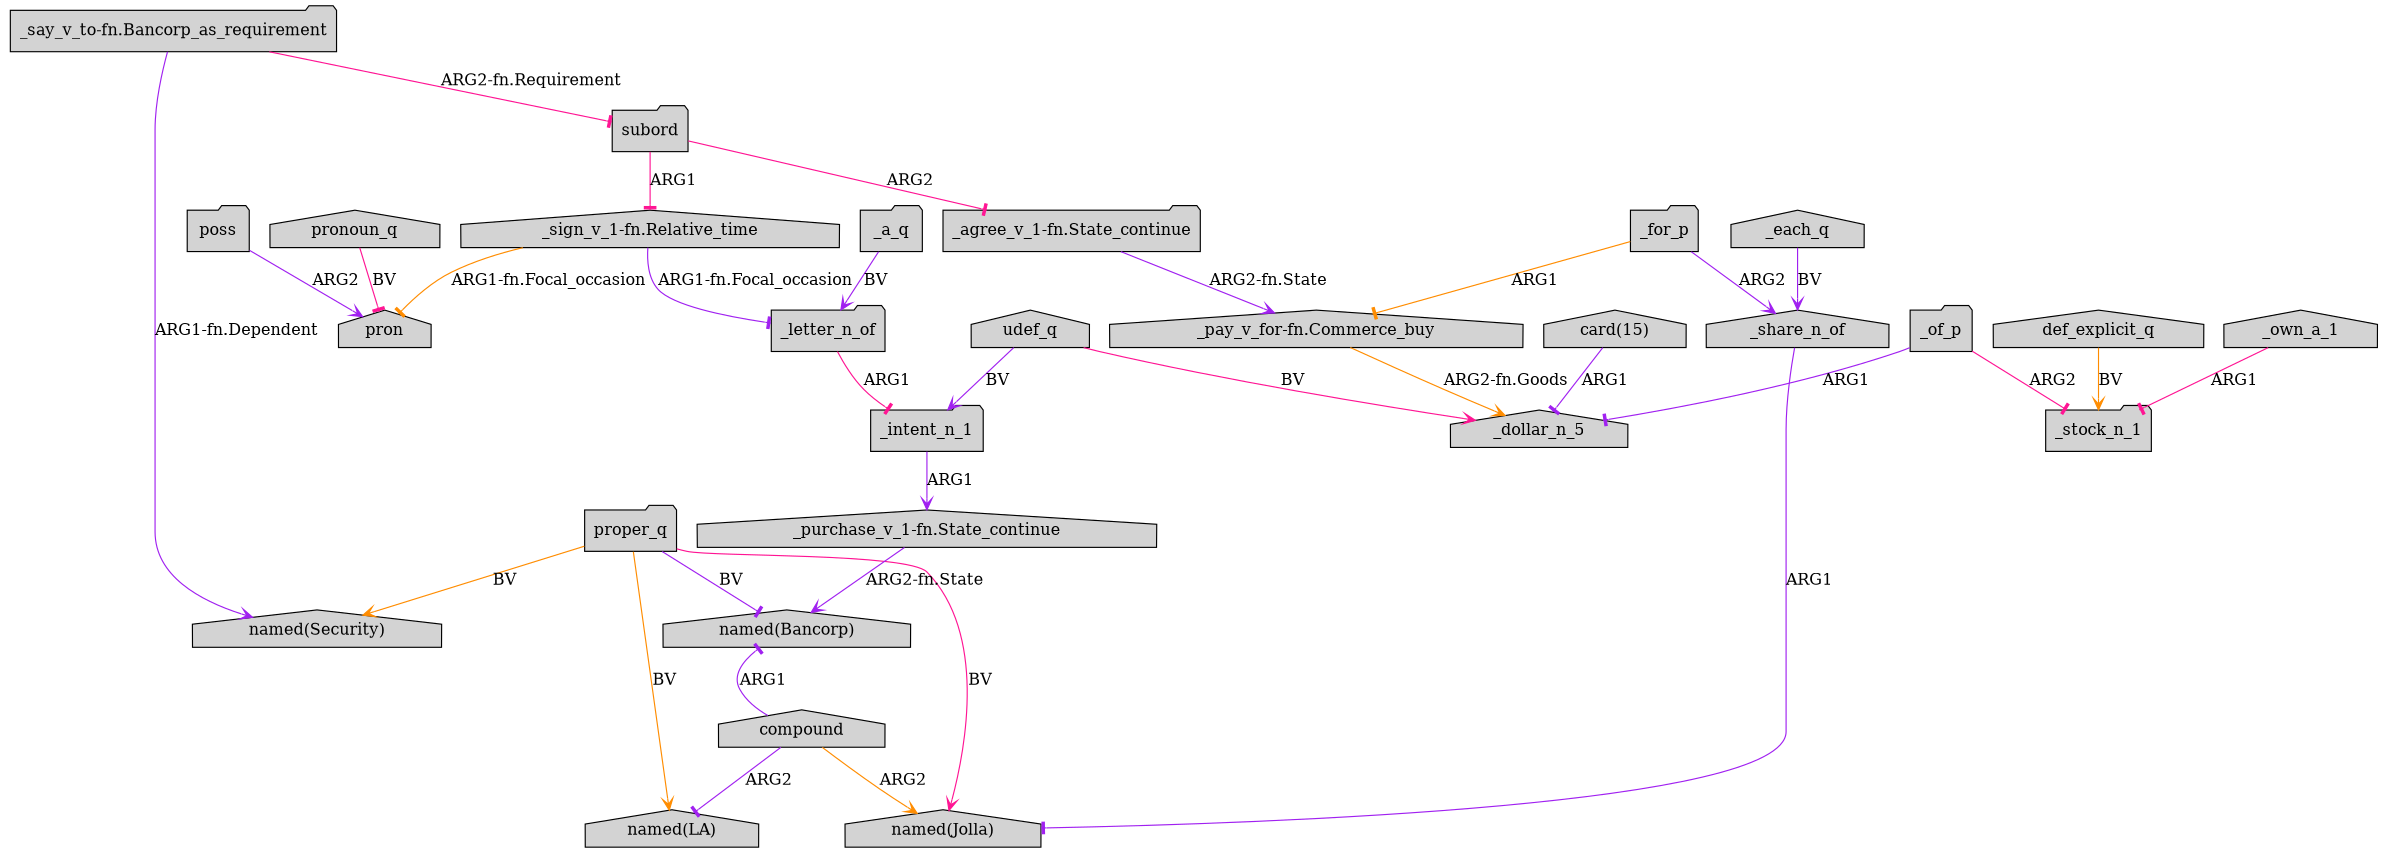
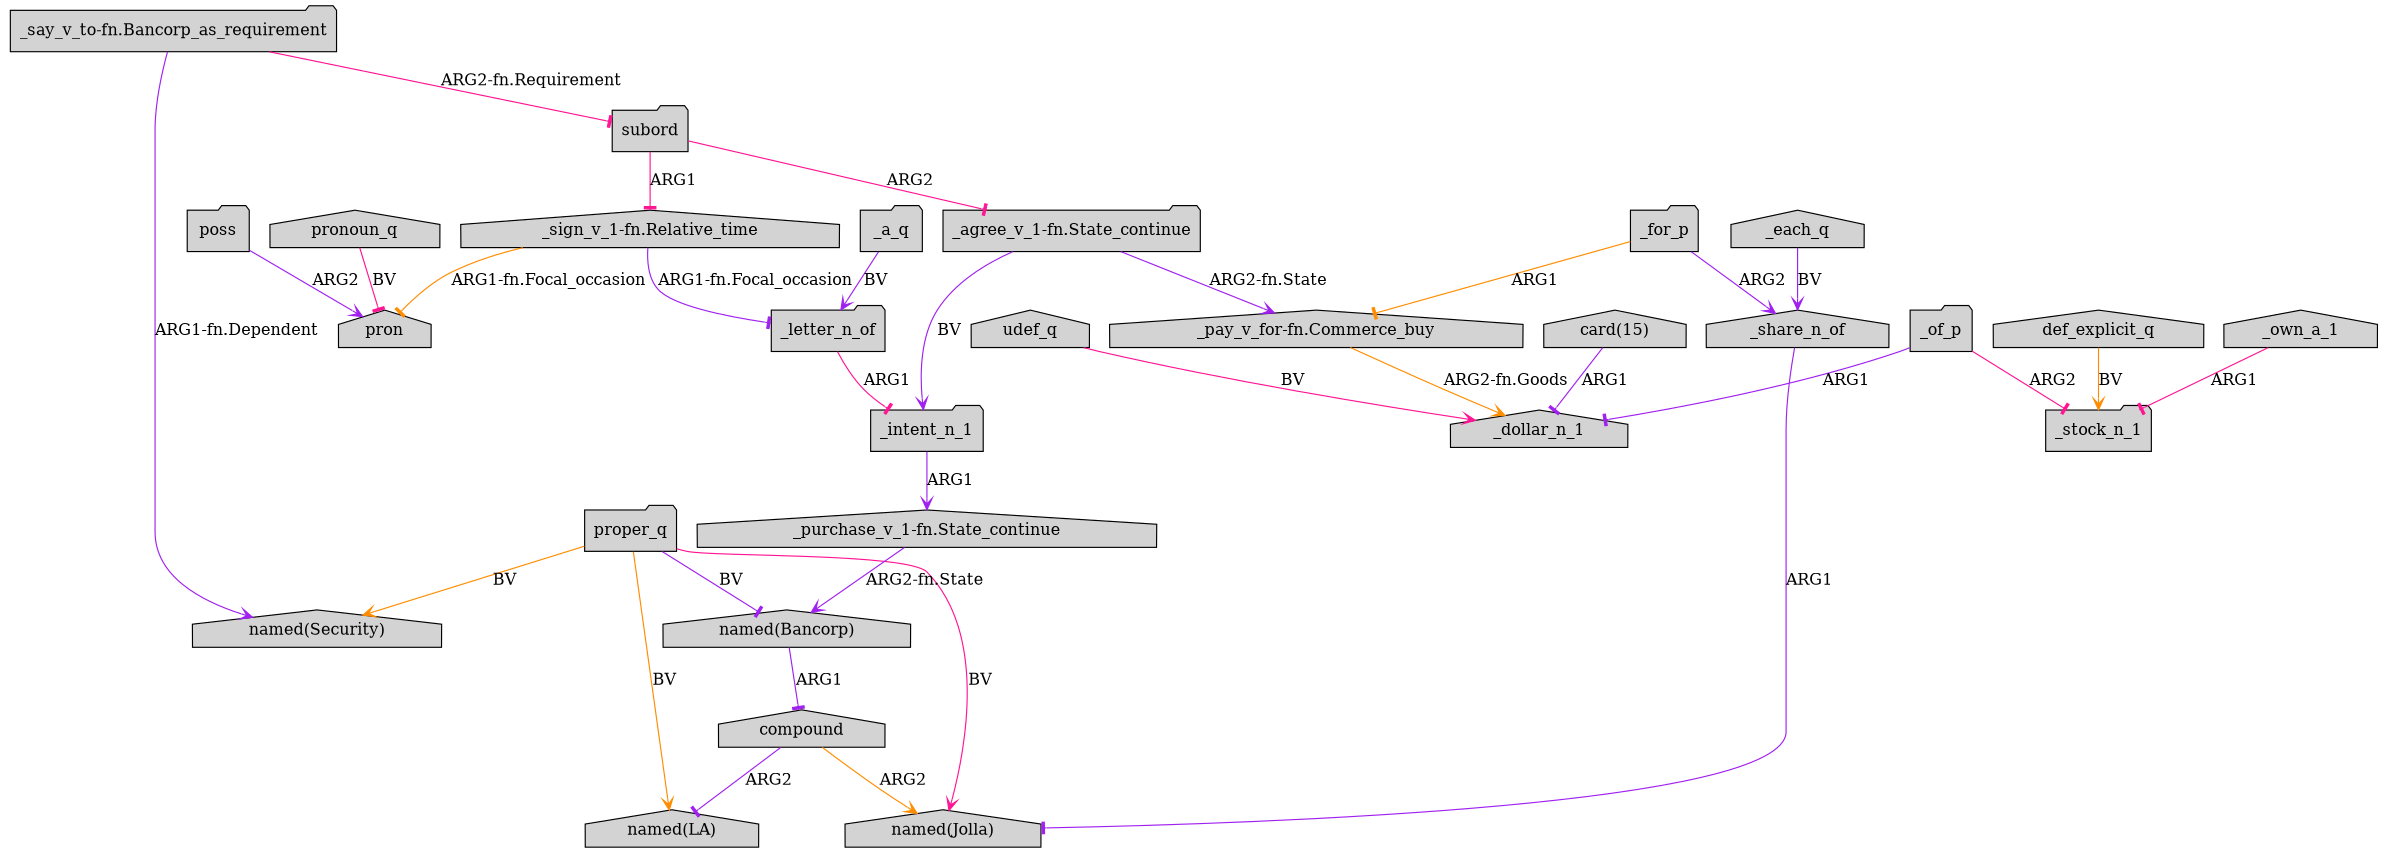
  digraph {
    node [shape=house style=filled]
    edge [arrowhead=tee color=purple]
    _of_p [shape=folder]
-   _dollar_n_1 [label=_dollar_n_5]
+   _dollar_n_1
    _stock_n_1 [shape=folder]
    proper_q [shape=folder]
    "named(Bancorp)"
    "named(Jolla)"
    "named(LA)"
    "named(Security)"
    _for_p [shape=folder]
    "_pay_v_for-fn.Commerce_buy"
    _share_n_of
    _letter_n_of [shape=folder]
    _intent_n_1 [shape=folder]
    "_purchase_v_1-fn.State_continue"
    compound
    "_agree_v_1-fn.State_continue" [shape=folder]
    def_explicit_q
    _a_q [shape=folder]
    subord [shape=folder]
    "_sign_v_1-fn.Relative_time"
    pron
    pronoun_q
    poss [shape=folder]
    udef_q
    "card(15)"
    n26 [label="_say_v_to-fn.Bancorp_as_requirement" shape=folder]
    _own_a_1
    _each_q
    _of_p -> _dollar_n_1 [label=ARG1]
    _of_p -> _stock_n_1 [color=deeppink label=ARG2]
    proper_q -> "named(Bancorp)" [label=BV]
    proper_q -> "named(Jolla)" [arrowhead=vee color=deeppink label=BV]
    proper_q -> "named(LA)" [arrowhead=vee color=darkorange label=BV]
    proper_q -> "named(Security)" [arrowhead=vee color=darkorange label=BV]
    _for_p -> "_pay_v_for-fn.Commerce_buy" [color=darkorange label=ARG1]
    _for_p -> _share_n_of [arrowhead=vee label=ARG2]
    "_pay_v_for-fn.Commerce_buy" -> _dollar_n_1 [arrowhead=vee color=darkorange label="ARG2-fn.Goods"]
    _share_n_of -> "named(Jolla)" [label=ARG1]
    _letter_n_of -> _intent_n_1 [color=deeppink label=ARG1]
    _intent_n_1 -> "_purchase_v_1-fn.State_continue" [arrowhead=vee label=ARG1]
    "_purchase_v_1-fn.State_continue" -> "named(Bancorp)" [arrowhead=vee label="ARG2-fn.State"]
-   compound -> "named(Bancorp)" [label=ARG1]
+   "named(Bancorp)" -> compound [label=ARG1]
    compound -> "named(Jolla)" [arrowhead=vee color=darkorange label=ARG2]
    compound -> "named(LA)" [label=ARG2]
    "_agree_v_1-fn.State_continue" -> "_pay_v_for-fn.Commerce_buy" [arrowhead=vee label="ARG2-fn.State"]
    def_explicit_q -> _stock_n_1 [arrowhead=vee color=darkorange label=BV]
    _a_q -> _letter_n_of [arrowhead=vee label=BV]
    subord -> "_agree_v_1-fn.State_continue" [color=deeppink label=ARG2]
    subord -> "_sign_v_1-fn.Relative_time" [color=deeppink label=ARG1]
    "_sign_v_1-fn.Relative_time" -> _letter_n_of [label="ARG1-fn.Focal_occasion"]
    "_sign_v_1-fn.Relative_time" -> pron [color=darkorange label="ARG1-fn.Focal_occasion"]
    pronoun_q -> pron [color=deeppink label=BV]
    poss -> pron [arrowhead=vee label=ARG2]
    udef_q -> _dollar_n_1 [arrowhead=vee color=deeppink label=BV]
-   udef_q -> _intent_n_1 [arrowhead=vee label=BV]
+   "_agree_v_1-fn.State_continue" -> _intent_n_1 [arrowhead=vee label=BV]
    "card(15)" -> _dollar_n_1 [label=ARG1]
    n26 -> "named(Security)" [arrowhead=vee label="ARG1-fn.Dependent"]
    n26 -> subord [color=deeppink label="ARG2-fn.Requirement"]
    _own_a_1 -> _stock_n_1 [color=deeppink label=ARG1]
    _each_q -> _share_n_of [arrowhead=vee label=BV]
  }
